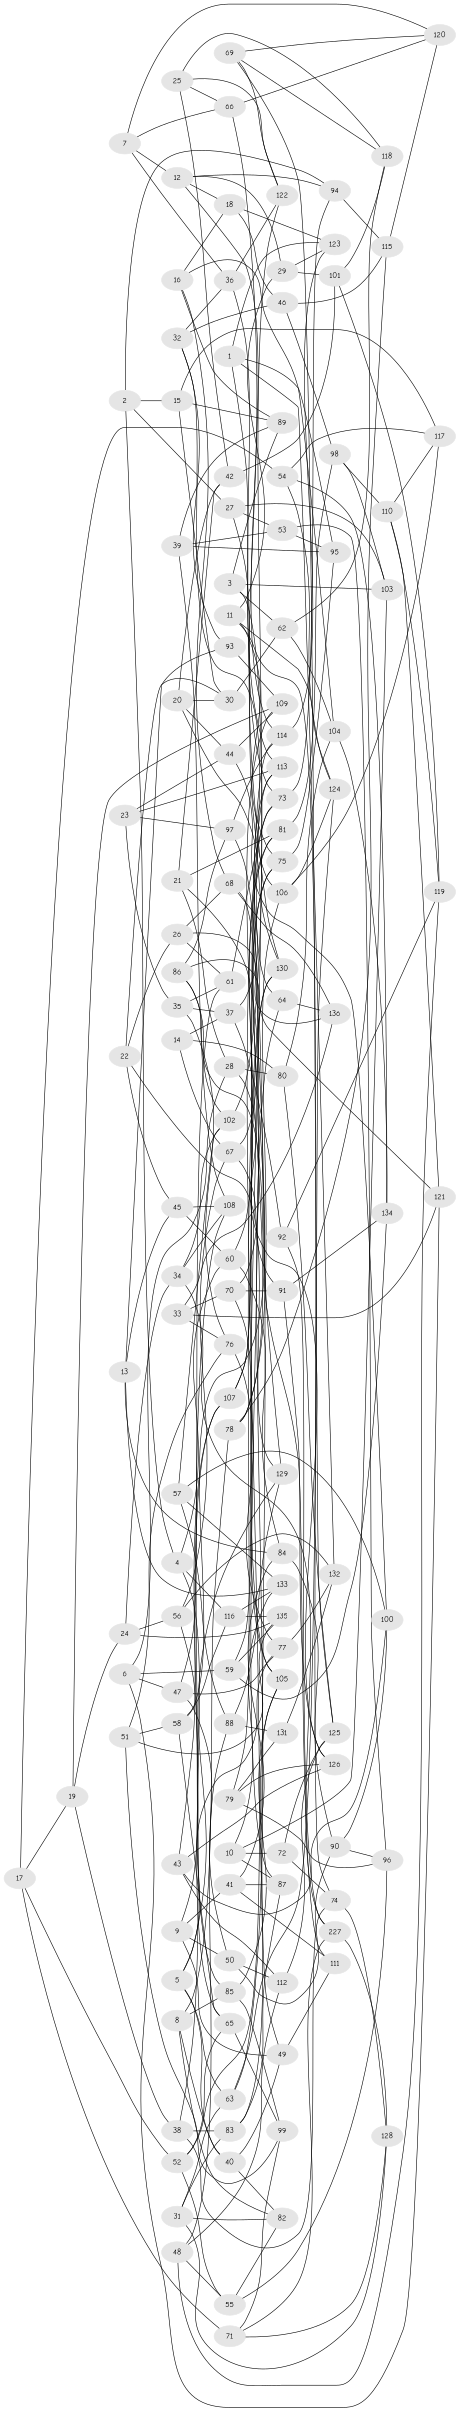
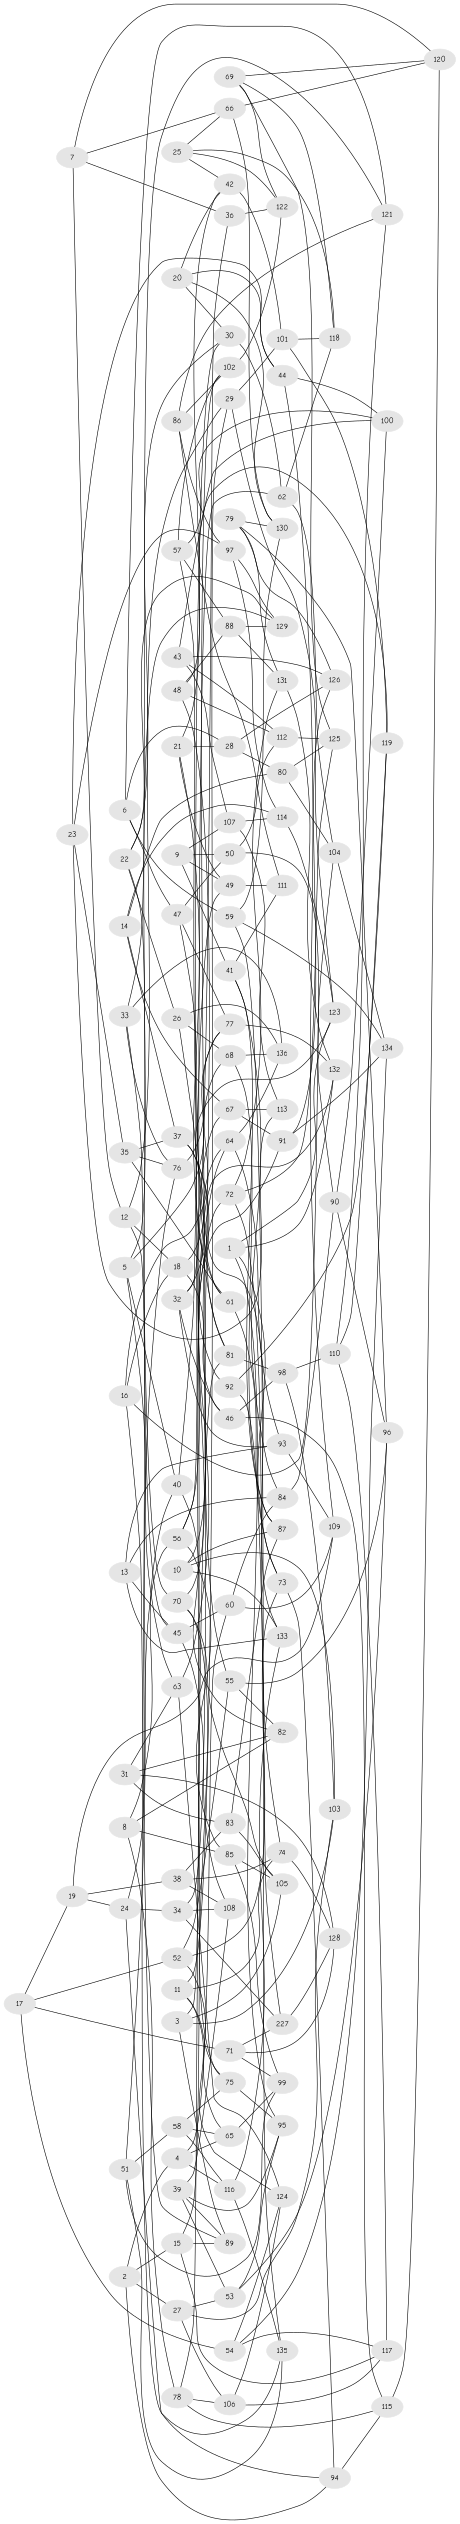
  graph {
    fontname="Comic Neue"
    rankdir=LR
    node [color=gray90 fontname="Comic Neue" style=filled]
    edge [fontname="Comic Neue"]
    1
    73
    95
    123
    132
    94
    2
    4
    15
    27
    60
    65
    116
    89
    30
    117
    103
    53
    106
    115
    3
    62
    105
    104
    118
    84
    109
    99
    133
    135
    5
    40
    63
    77
    129
    82
    49
    124
    64
    6
    28
    47
    59
    121
    80
    126
    50
    61
    130
    134
    7
    12
    36
    66
    120
    29
    18
    113
    122
    8
    78
    85
    81
    9
    41
    107
    87
    111
    112
    90
    114
    10
    72
    74
    125
    131
    11
    75
    101
    128
    46
    13
    45
    93
    108
    14
    37
    67
    92
    91
    16
    68
    136
    17
    19
    52
    54
    71
    24
    38
    55
    n102 [label=227]
    98
    34
    56
    83
    20
    42
    44
    100
    21
    22
    26
    23
    35
    97
    76
    102
    25
    96
    119
    31
    32
    33
    70
    39
    43
    110
    48
    88
    51
    58
    57
    69
    79
    86
    1 -- 73
    1 -- 95
    1 -- 123
    1 -- 132
    73 -- 94
    94 -- 115
    2 -- 94
    2 -- 4
    2 -- 15
    2 -- 27
    4 -- 60
    4 -- 65
    4 -- 116
    15 -- 89
    15 -- 30
    15 -- 117
    27 -- 103
    27 -- 53
    27 -- 106
    60 -- 84
    60 -- 109
    65 -- 99
    116 -- 133
    116 -- 135
    30 -- 62
    53 -- 95
    53 -- 96
    106 -- 117
    106 -- 124
    115 -- 120
    3 -- 89
    3 -- 103
    3 -- 62
    3 -- 105
    62 -- 104
    62 -- 118
    104 -- 134
    84 -- 90
    5 -- 40
    5 -- 63
    5 -- 77
    5 -- 129
    40 -- 82
    40 -- 49
    63 -- 124
    63 -- 64
    77 -- 132
    49 -- 111
+   64 -- 93
    64 -- 136
    6 -- 28
    6 -- 47
    6 -- 59
    6 -- 121
    28 -- 80
    28 -- 126
    47 -- 77
    47 -- 50
    47 -- 61
    59 -- 135
    59 -- 130
    59 -- 134
    80 -- 104
    80 -- 125
    50 -- 112
    50 -- 90
    61 -- 73
    7 -- 12
    7 -- 36
    7 -- 66
    7 -- 120
    12 -- 94
    12 -- 29
    12 -- 18
-   36 -- 113
    36 -- 122
    66 -- 130
    66 -- 120
    29 -- 123
    29 -- 101
    18 -- 123
    18 -- 46
    8 -- 40
    8 -- 82
    8 -- 78
    8 -- 85
    78 -- 106
    78 -- 115
    78 -- 81
    85 -- 105
    85 -- 99
    81 -- 98
    9 -- 49
    9 -- 50
    9 -- 41
    9 -- 107
    41 -- 84
    41 -- 87
    41 -- 111
    107 -- 113
    107 -- 114
    112 -- 125
    90 -- 100
    90 -- 96
    114 -- 123
    10 -- 103
    10 -- 133
    10 -- 87
    10 -- 72
    72 -- 74
    72 -- 125
+   72 -- 131
    74 -- 128
    131 -- 132
    11 -- 124
    11 -- 29
    11 -- 74
    11 -- 75
    75 -- 95
    101 -- 118
    101 -- 119
    46 -- 115
    46 -- 98
    13 -- 84
    13 -- 133
    13 -- 45
    13 -- 93
    45 -- 60
    45 -- 108
    93 -- 109
    14 -- 80
-   12 -- 114
+   14 -- 114
    14 -- 37
    14 -- 67
    37 -- 81
    37 -- 92
    67 -- 113
    67 -- 91
    92 -- n102
    92 -- 119
    91 -- 126
    91 -- 134
    16 -- 89
    16 -- 104
    16 -- 18
    16 -- 68
    68 -- 87
    68 -- 136
    17 -- 19
    17 -- 52
    17 -- 54
    17 -- 71
    19 -- 109
    19 -- 24
    19 -- 38
    52 -- 73
    52 -- 65
    52 -- 55
    54 -- 117
    54 -- 124
    54 -- 134
    71 -- 99
    71 -- 128
    71 -- n102
    24 -- 135
    24 -- 34
    24 -- 56
    38 -- 74
    38 -- 108
    38 -- 83
    55 -- 82
    55 -- 96
    n102 -- 128
    98 -- 103
    98 -- 110
    34 -- 108
    34 -- n102
    34 -- 102
    56 -- 132
    56 -- 85
    56 -- 67
    83 -- 105
    83 -- 87
    20 -- 30
    20 -- 130
    20 -- 42
    20 -- 44
    42 -- 101
    44 -- 109
    44 -- 100
    21 -- 49
    21 -- 28
    21 -- 81
    21 -- 42
    22 -- 30
    22 -- 129
    22 -- 45
    22 -- 26
    26 -- 61
    26 -- 68
    26 -- 136
    23 -- 113
    23 -- 44
    23 -- 35
    23 -- 97
    35 -- 61
    35 -- 37
    35 -- 76
    97 -- 129
    97 -- 114
    76 -- 77
    102 -- 122
    25 -- 118
    25 -- 66
    25 -- 122
    25 -- 42
    31 -- 63
    31 -- 82
    31 -- 128
    31 -- 83
    32 -- 64
    32 -- 36
    32 -- 46
    32 -- 93
    33 -- 121
    33 -- 136
    33 -- 76
    33 -- 70
    70 -- 105
    70 -- 75
    70 -- 91
    39 -- 95
    39 -- 89
    39 -- 53
    39 -- 108
    43 -- 126
    43 -- 107
    43 -- 112
    43 -- 100
    110 -- 117
    110 -- 121
    110 -- 119
    48 -- 112
    48 -- 55
    48 -- 119
    48 -- 88
    88 -- 129
    88 -- 131
    51 -- 99
    51 -- 135
    51 -- 76
    51 -- 58
    58 -- 65
    58 -- 116
    58 -- 75
    57 -- 133
    57 -- 100
    57 -- 102
    57 -- 88
    69 -- 118
    69 -- 120
    69 -- 122
    69 -- 125
    79 -- 126
    79 -- 130
    79 -- 131
    79 -- 96
    86 -- 121
    86 -- 111
    86 -- 97
    86 -- 102
  }
